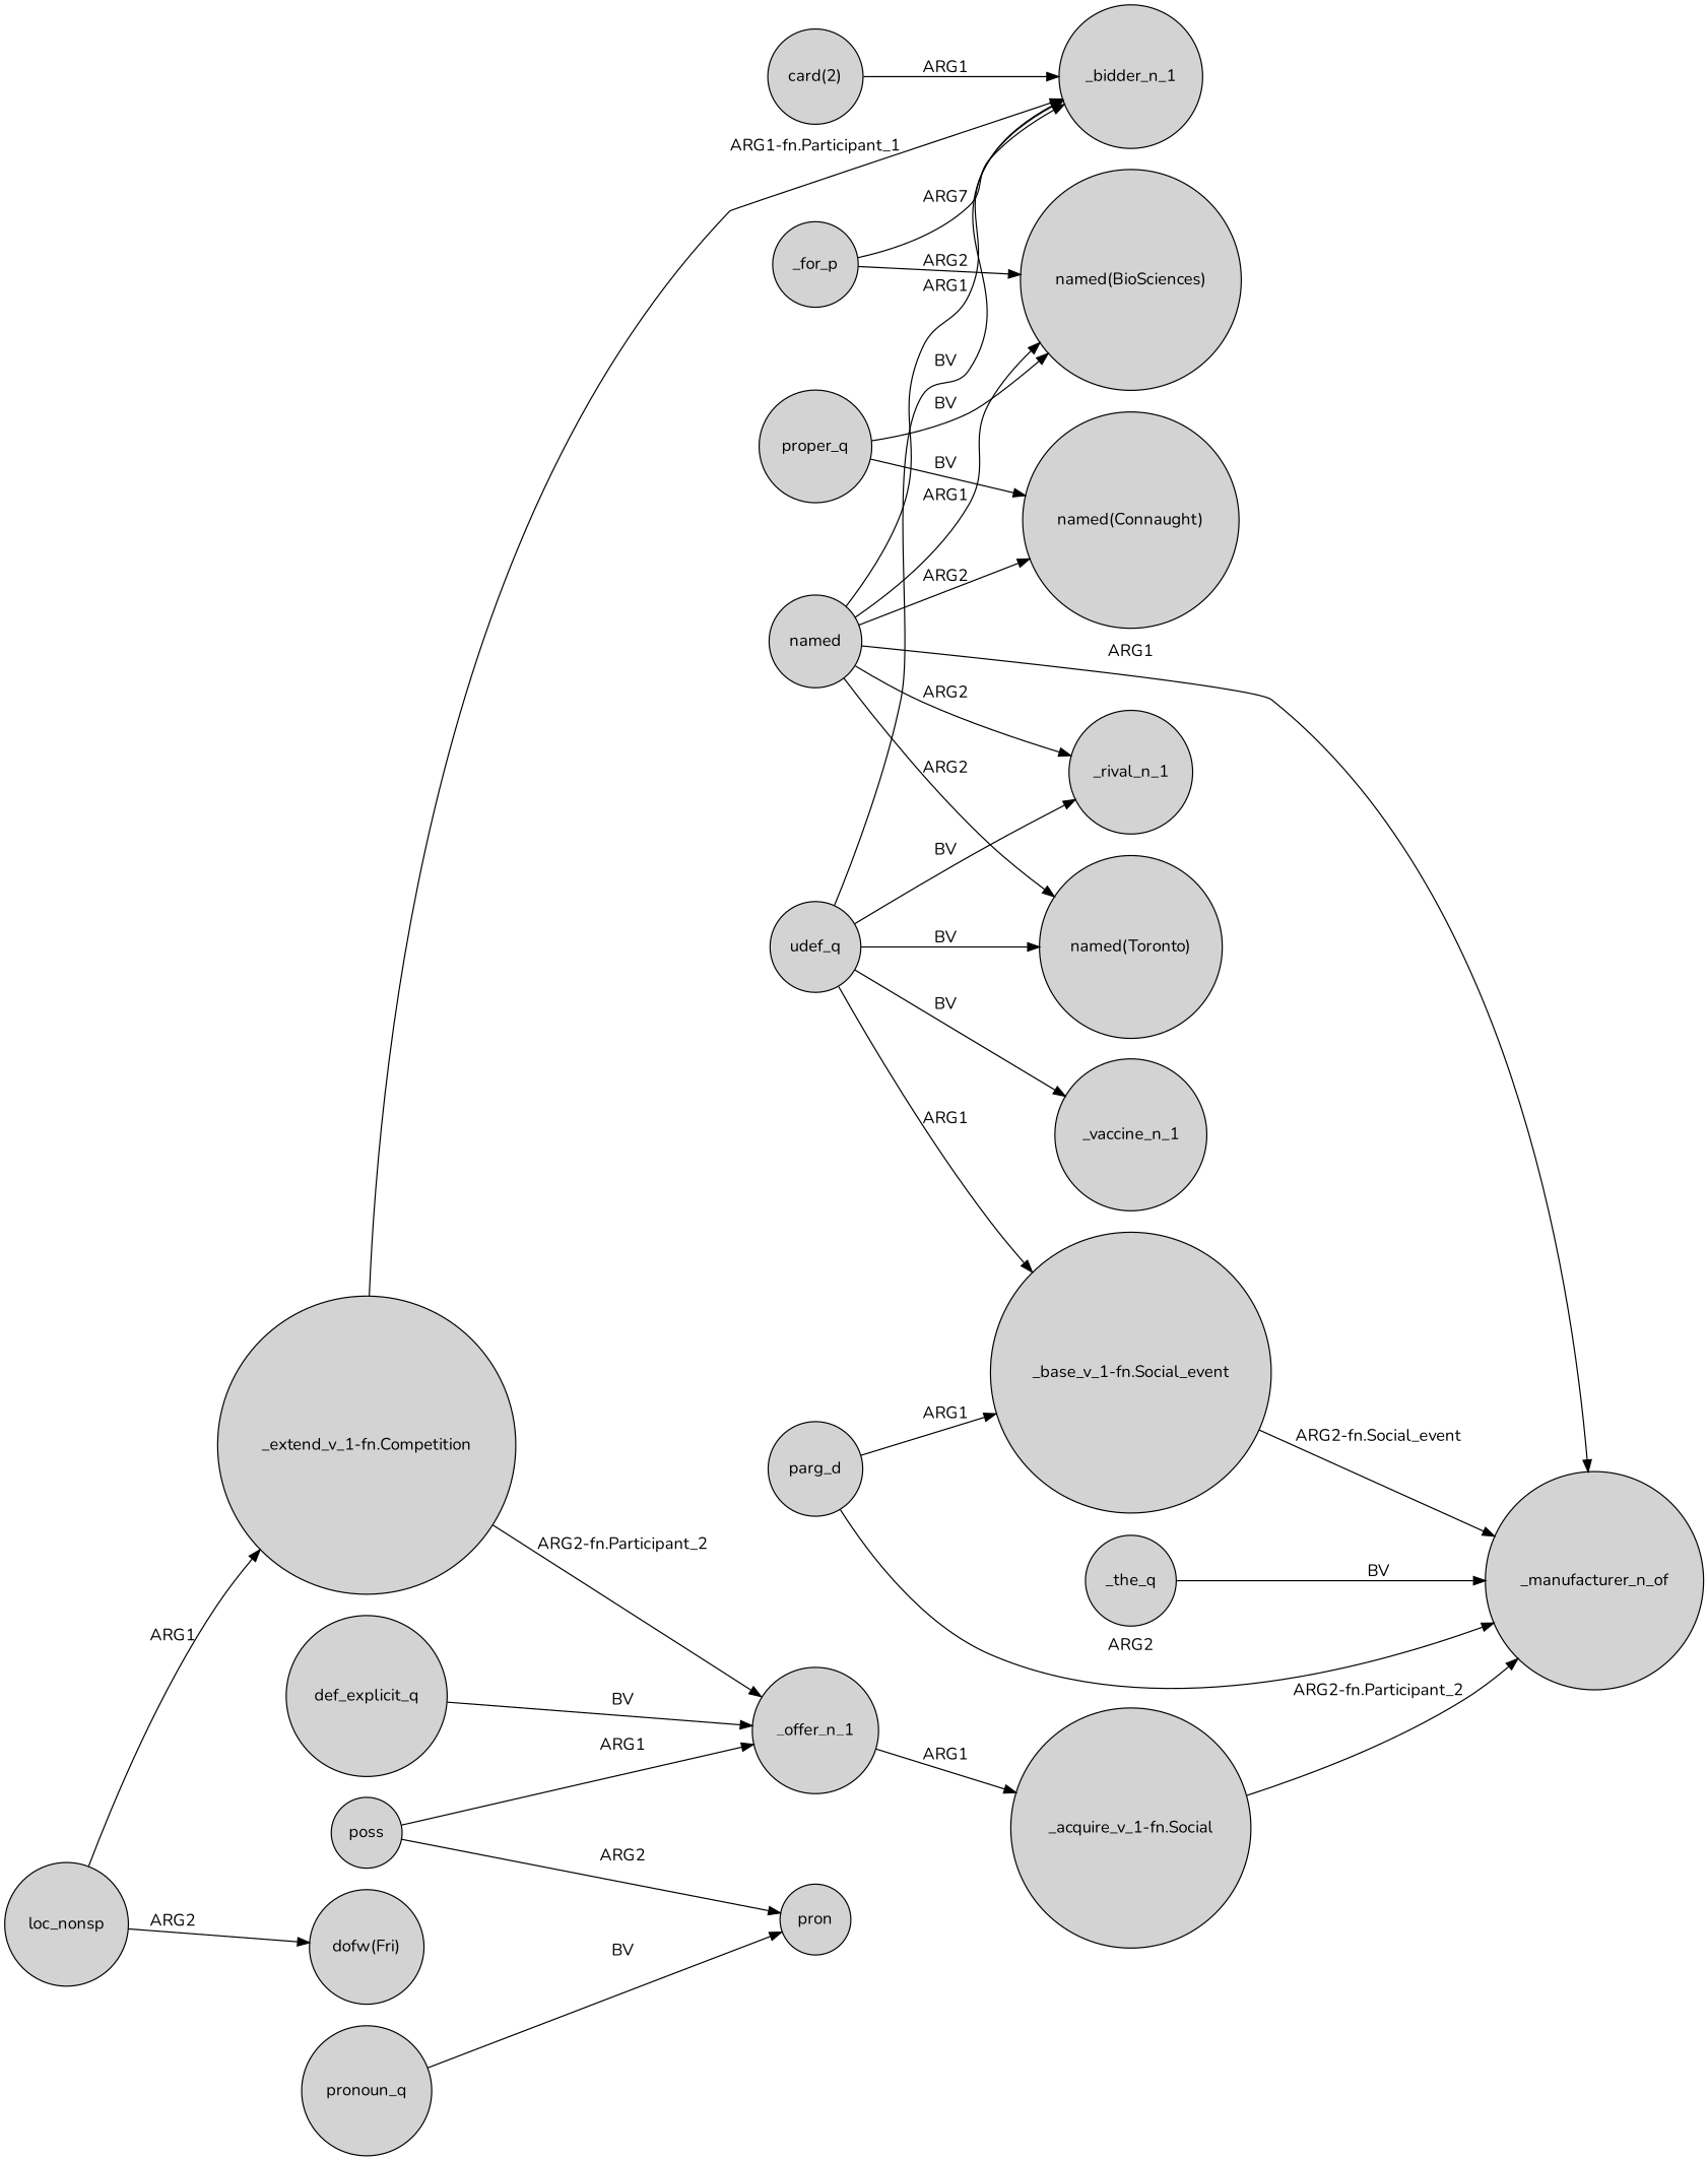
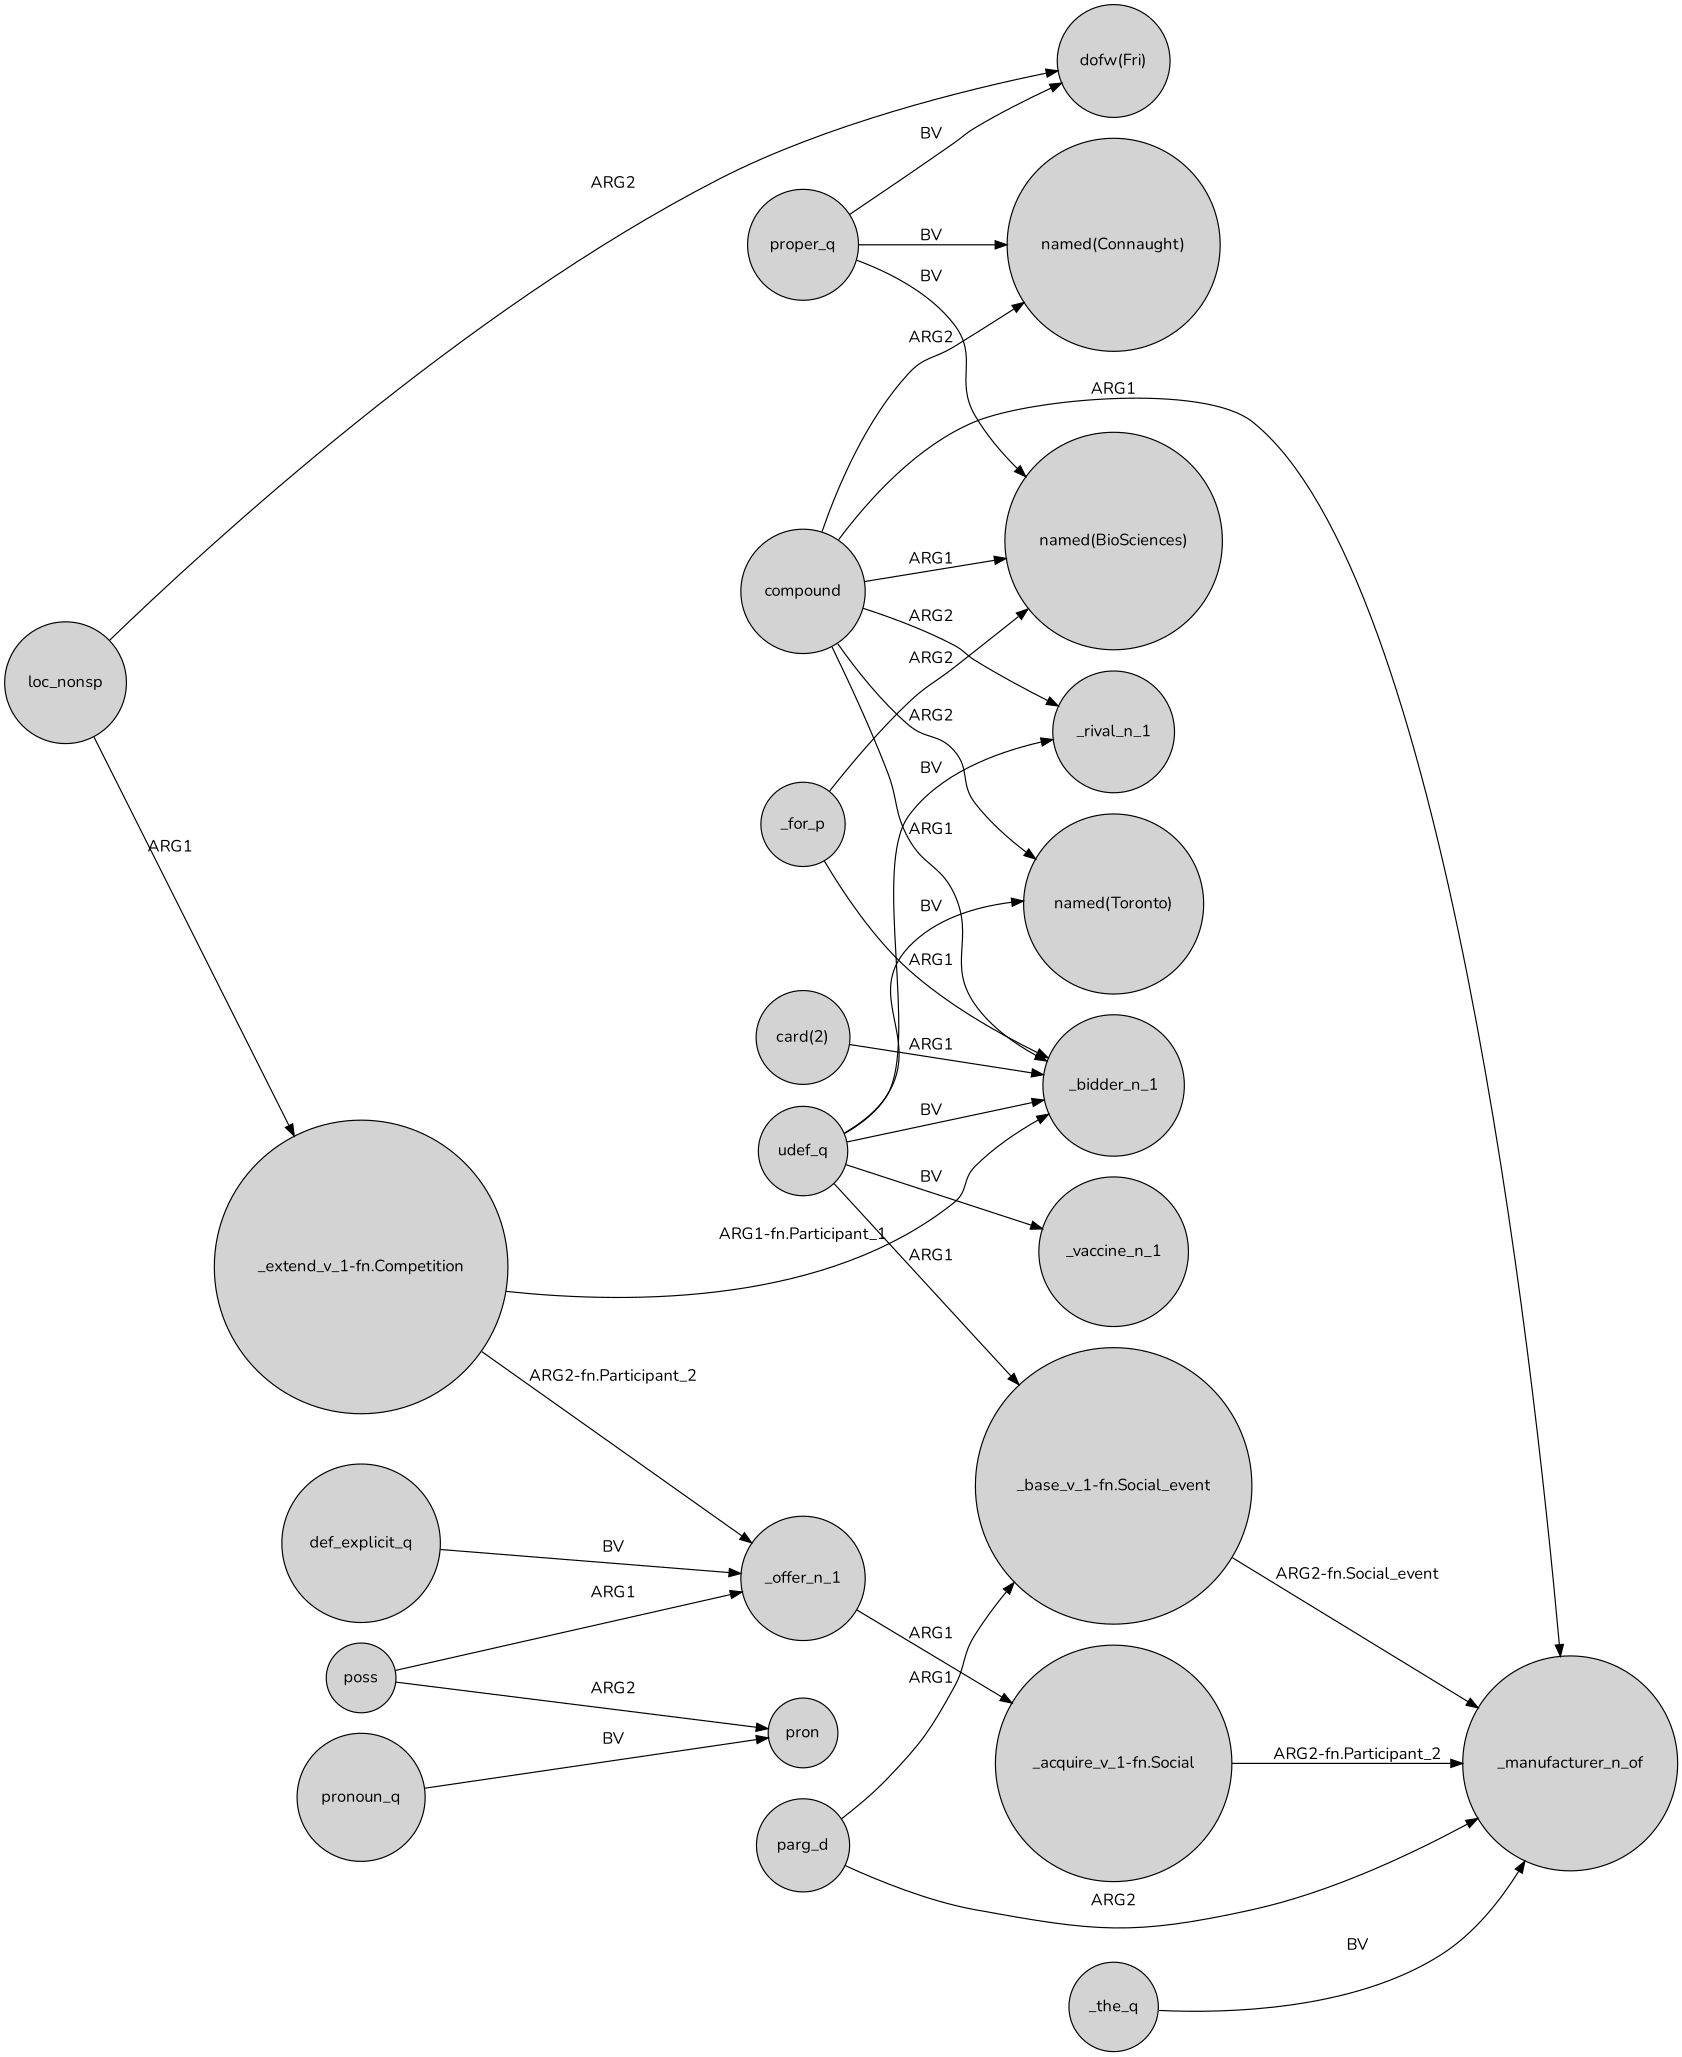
  digraph {
    fontname=Nunito
    rankdir=LR
    node [fontname=Nunito shape=circle style=filled]
    edge [fontname=Nunito]
    "card(2)"
    _bidder_n_1
    proper_q
    "named(Connaught)"
    "dofw(Fri)"
    "named(BioSciences)"
-   compound [label=named]
+   compound
    _rival_n_1
    _manufacturer_n_of
    "named(Toronto)"
    "_base_v_1-fn.Social_event"
    n12 [label="_acquire_v_1-fn.Social"]
    _offer_n_1
    "_extend_v_1-fn.Competition"
    loc_nonsp
    udef_q
    _vaccine_n_1
    pronoun_q
    pron
    poss
    _the_q
    def_explicit_q
    parg_d
    _for_p
    "card(2)" -> _bidder_n_1 [label=ARG1]
    proper_q -> "named(Connaught)" [label=BV]
+   proper_q -> "dofw(Fri)" [label=BV]
    proper_q -> "named(BioSciences)" [label=BV]
    compound -> _bidder_n_1 [label=ARG1]
    compound -> "named(Connaught)" [label=ARG2]
    compound -> "named(BioSciences)" [label=ARG1]
    compound -> _rival_n_1 [label=ARG2]
    compound -> _manufacturer_n_of [label=ARG1]
    compound -> "named(Toronto)" [label=ARG2]
    "_base_v_1-fn.Social_event" -> _manufacturer_n_of [label="ARG2-fn.Social_event"]
    n12 -> _manufacturer_n_of [label="ARG2-fn.Participant_2"]
    _offer_n_1 -> n12 [label=ARG1]
    "_extend_v_1-fn.Competition" -> _bidder_n_1 [label="ARG1-fn.Participant_1"]
    "_extend_v_1-fn.Competition" -> _offer_n_1 [label="ARG2-fn.Participant_2"]
    loc_nonsp -> "dofw(Fri)" [label=ARG2]
    loc_nonsp -> "_extend_v_1-fn.Competition" [label=ARG1]
    udef_q -> _bidder_n_1 [label=BV]
    udef_q -> _rival_n_1 [label=BV]
    udef_q -> "named(Toronto)" [label=BV]
    udef_q -> "_base_v_1-fn.Social_event" [label=ARG1]
    udef_q -> _vaccine_n_1 [label=BV]
    pronoun_q -> pron [label=BV]
    poss -> _offer_n_1 [label=ARG1]
    poss -> pron [label=ARG2]
    _the_q -> _manufacturer_n_of [label=BV]
    def_explicit_q -> _offer_n_1 [label=BV]
    parg_d -> _manufacturer_n_of [label=ARG2]
    parg_d -> "_base_v_1-fn.Social_event" [label=ARG1]
-   _for_p -> _bidder_n_1 [label=ARG7]
+   _for_p -> _bidder_n_1 [label=ARG1]
    _for_p -> "named(BioSciences)" [label=ARG2]
  }
